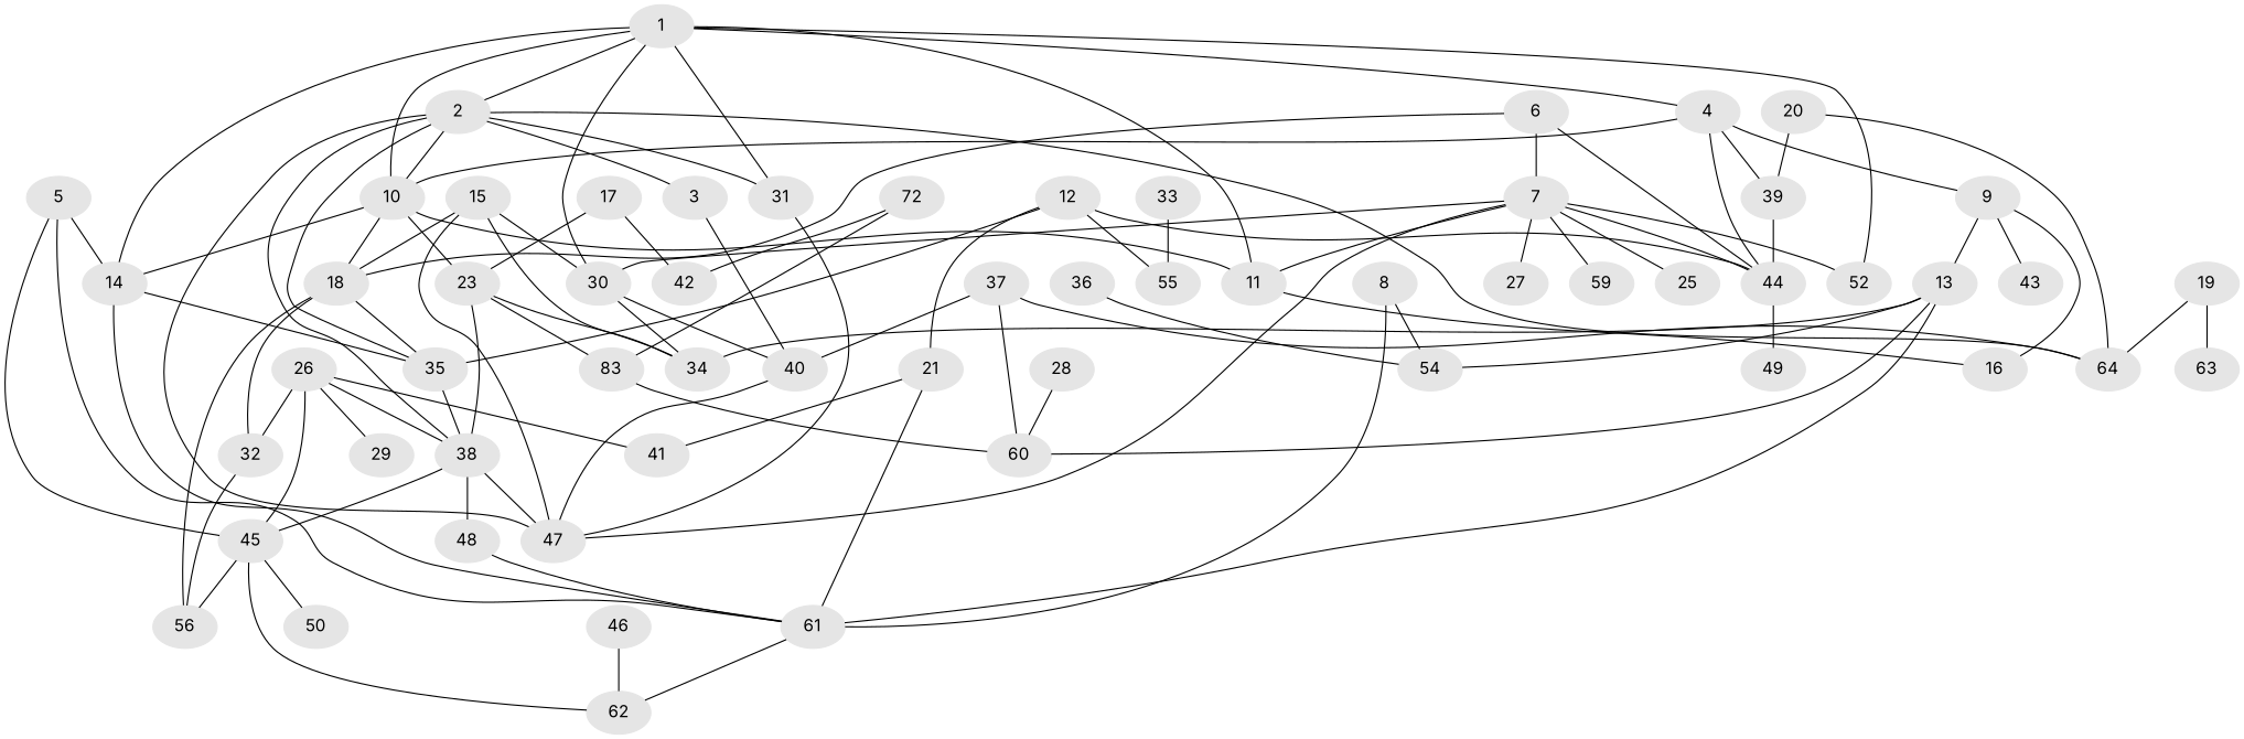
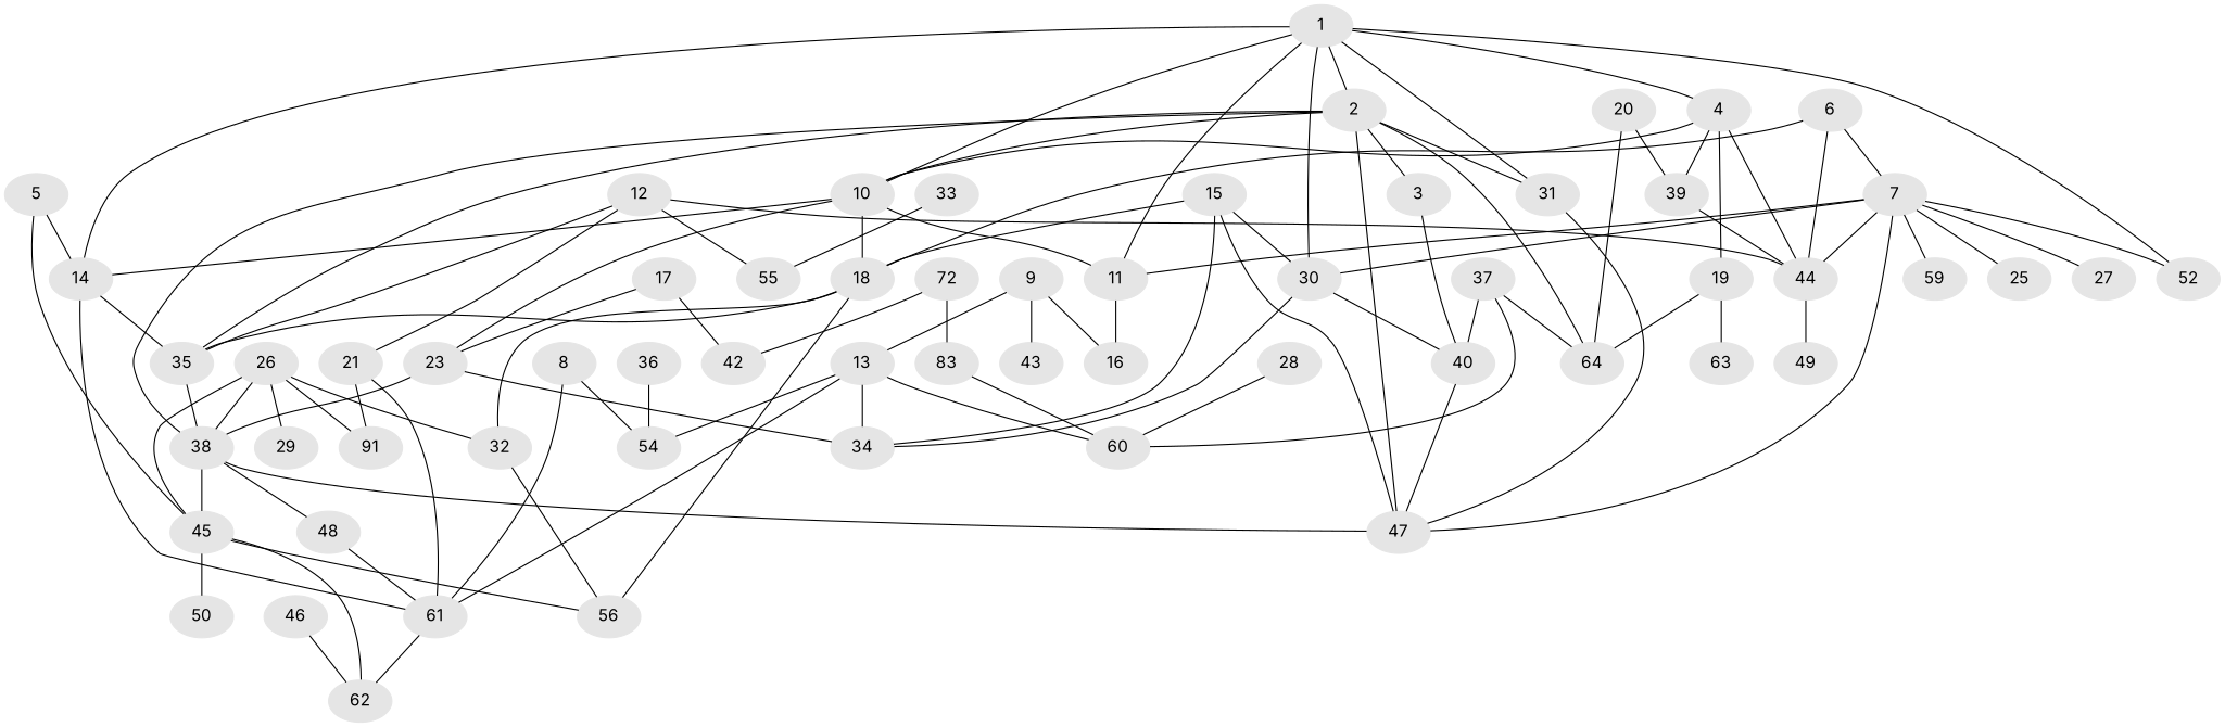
  graph {
    fontname=Inter
    node [color=gray90 fontname=Inter style=filled]
    edge [fontname=Inter weight=1.0]
    1
    2
    4
    10
    11
    14
    30
    31
    52
    3
    35
    38
    47
    64
    19
    39
    44
    18
    23
    16
    61
    40
    34
    45
    48
    63
    49
    5
    56
    62
    50
    6
    7
    25
    27
    59
    32
    8
    54
    9
    13
    43
    60
    n44 [label=83]
    12
    21
    55
-   41
+   41 [label=91]
    15
    17
    42
    20
    n53 [label=72]
    26
    29
    28
    33
    36
    37
    46
    1 -- 2
    1 -- 4
    1 -- 10
    1 -- 11
    1 -- 14
    1 -- 30
    1 -- 31
    1 -- 52
    2 -- 10 [weight=2.0]
    2 -- 31
    2 -- 3
    2 -- 35
    2 -- 38
    2 -- 47
    2 -- 64
    4 -- 10
-   4 -- 9
+   4 -- 19
    4 -- 39
    4 -- 44 [weight=2.0]
    10 -- 11
    10 -- 14
    10 -- 18 [weight=3.0]
    10 -- 23
    11 -- 16
    14 -- 35
    14 -- 61
    30 -- 40
    30 -- 34
    31 -- 47
    3 -- 40
    35 -- 38
    38 -- 47 [weight=2.0]
    38 -- 45
    38 -- 48
    19 -- 64
    19 -- 63
    39 -- 44
    44 -- 49 [weight=2.0]
    18 -- 35
    18 -- 56
    18 -- 32
    23 -- 38
    23 -- 34 [weight=2.0]
-   23 -- n44
    61 -- 62
    40 -- 47
    45 -- 56
    45 -- 62
    45 -- 50
    48 -- 61
    5 -- 14 [weight=2.0]
-   5 -- 61
    5 -- 45
    6 -- 44
    6 -- 18
    6 -- 7
    7 -- 11
    7 -- 30
    7 -- 52
    7 -- 47
    7 -- 44
    7 -- 25
    7 -- 27
    7 -- 59
    32 -- 56
    8 -- 61
    8 -- 54
    9 -- 16
    9 -- 13
    9 -- 43
    13 -- 61 [weight=2.0]
    13 -- 34 [weight=2.0]
    13 -- 54
    13 -- 60
    n44 -- 60
    12 -- 35
    12 -- 44
    12 -- 21
    12 -- 55
    21 -- 61
    21 -- 41
    15 -- 30
    15 -- 47
    15 -- 18
    15 -- 34
    17 -- 23
    17 -- 42
    20 -- 64
    20 -- 39
    n53 -- n44
    n53 -- 42
    26 -- 38
    26 -- 45
    26 -- 32
    26 -- 41 [weight=2.0]
    26 -- 29
    28 -- 60
    33 -- 55
    36 -- 54
    37 -- 64
    37 -- 40 [weight=2.0]
    37 -- 60
    46 -- 62
  }
